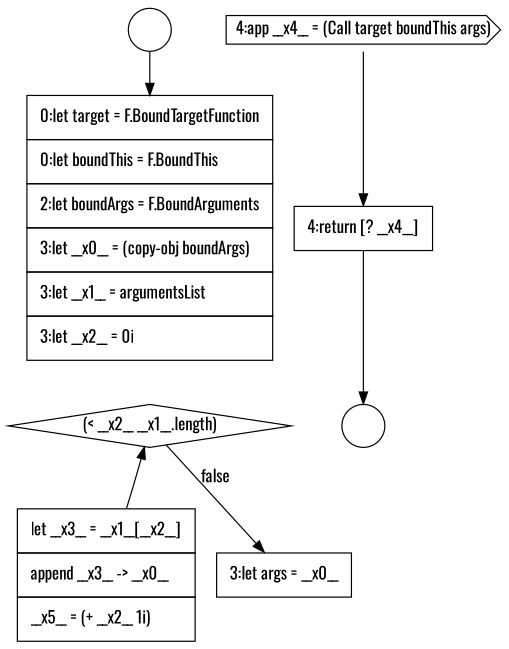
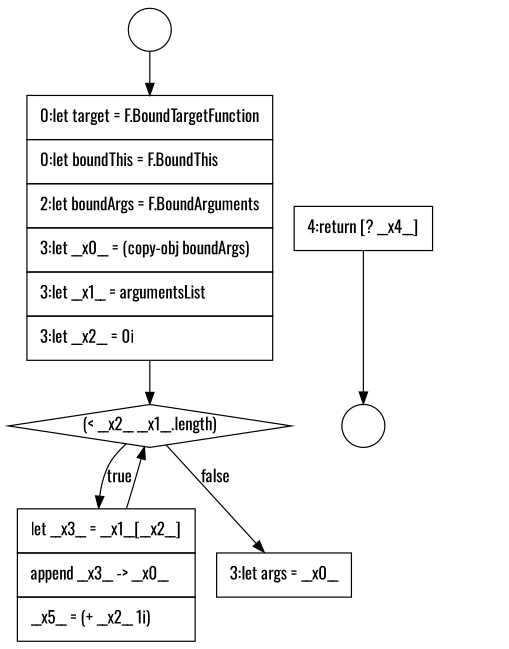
  digraph {
    fontname=Oswald
    node [color=black fillcolor=white fontname=Oswald shape=none style=filled]
    edge [color=black fontname=Oswald]
    n1 [label=<<font color="black">(&lt; __x2__ __x1__.length)</font>> shape=diamond]
    n2 [label=<<font color="black">     <table border="0" cellborder="1" cellspacing="0" cellpadding="10">       <tr><td align="left">let __x3__ = __x1__[__x2__]</td></tr>       <tr><td align="left">append __x3__ -&gt; __x0__</td></tr>       <tr><td align="left">__x5__ = (+ __x2__ 1i)</td></tr>     </table>   </font>> margin=0]
    n3 [label=<<font color="black">     <table border="0" cellborder="1" cellspacing="0" cellpadding="10">       <tr><td align="left">3:let args = __x0__</td></tr>     </table>   </font>> margin=0]
    n4 [label=" " shape=circle]
    n5 [label=<<font color="black">     <table border="0" cellborder="1" cellspacing="0" cellpadding="10">       <tr><td align="left">0:let target = F.BoundTargetFunction</td></tr>       <tr><td align="left">0:let boundThis = F.BoundThis</td></tr>       <tr><td align="left">2:let boundArgs = F.BoundArguments</td></tr>       <tr><td align="left">3:let __x0__ = (copy-obj boundArgs)</td></tr>       <tr><td align="left">3:let __x1__ = argumentsList</td></tr>       <tr><td align="left">3:let __x2__ = 0i</td></tr>     </table>   </font>> margin=0]
-   n6 [label=<<font color="black">4:app __x4__ = (Call target boundThis args)</font>> shape=cds]
    n7 [label=<<font color="black">     <table border="0" cellborder="1" cellspacing="0" cellpadding="10">       <tr><td align="left">4:return [? __x4__]</td></tr>     </table>   </font>> margin=0]
    n8 [label=" " shape=circle]
+   n1 -> n2 [label=<<font color="black">true</font>>]
    n1 -> n3 [label=<<font color="black">false</font>>]
    n2 -> n1
    n4 -> n5
-   n6 -> n7
+   n5 -> n1
    n7 -> n8
  }
